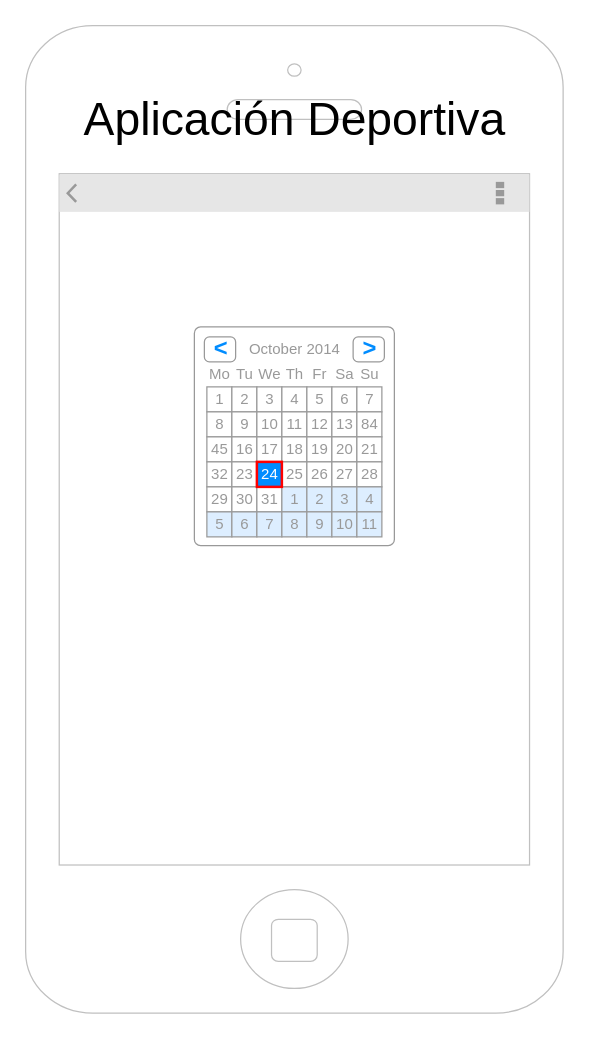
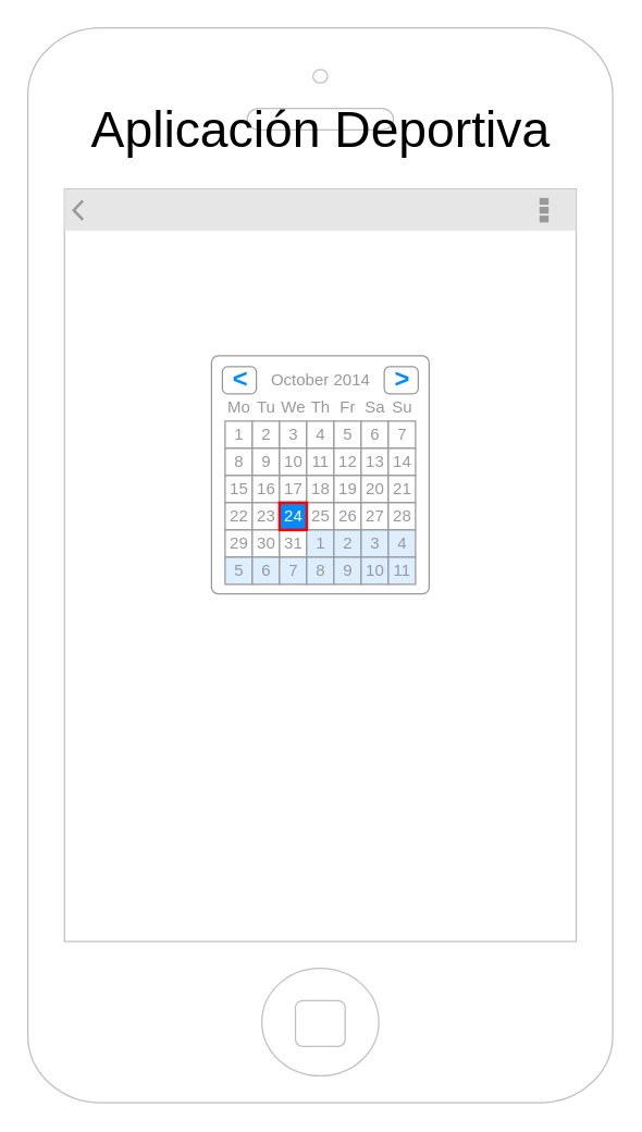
  <mxCell id="0" />
  <mxCell id="1" parent="0" />
  <mxCell id="2" value="" style="group" vertex="1" connectable="0" parent="1"><mxGeometry x="20" y="20" width="430" height="790" as="geometry" /></mxCell>
  <mxCell id="3" value="" style="html=1;verticalLabelPosition=bottom;labelBackgroundColor=#ffffff;verticalAlign=top;shadow=0;dashed=0;strokeWidth=1;shape=mxgraph.ios7.misc.iphone;strokeColor=#c0c0c0;fontSize=15;" vertex="1" parent="2"><mxGeometry width="430" height="790" as="geometry" /></mxCell>
  <mxCell id="4" value="" style="strokeWidth=1;html=1;shadow=0;dashed=0;shape=mxgraph.android.action_bar_landscape;fillColor=#E6E6E6;strokeColor=#c0c0c0;strokeWidth=2;fontSize=15;" vertex="1" parent="2"><mxGeometry x="27" y="119" width="376" height="30" as="geometry" /></mxCell>
  <mxCell id="5" value="Aplicación Deportiva" style="text;html=1;align=center;verticalAlign=middle;resizable=0;points=[];autosize=1;strokeColor=none;fillColor=none;fontSize=37;" vertex="1" parent="1"><mxGeometry x="55" y="66" width="360" height="60" as="geometry" /></mxCell>
  <mxCell id="6" value="" style="strokeWidth=1;shadow=0;dashed=0;align=center;html=1;shape=mxgraph.mockup.forms.rrect;rSize=5;strokeColor=#999999;fillColor=#ffffff;fontSize=12;" vertex="1" parent="1"><mxGeometry x="155" y="261" width="160" height="175" as="geometry" /></mxCell>
  <mxCell id="7" value="October 2014" style="strokeWidth=1;shadow=0;dashed=0;align=center;html=1;shape=mxgraph.mockup.forms.anchor;fontColor=#999999;fontSize=12;" vertex="1" parent="6"><mxGeometry x="30" y="8" width="100" height="20" as="geometry" /></mxCell>
  <mxCell id="8" value="&lt;" style="strokeWidth=1;shadow=0;dashed=0;align=center;html=1;shape=mxgraph.mockup.forms.rrect;rSize=4;strokeColor=#999999;fontColor=#008cff;fontSize=19;fontStyle=1;" vertex="1" parent="6"><mxGeometry x="8" y="8" width="25" height="20" as="geometry" /></mxCell>
  <mxCell id="9" value="&gt;" style="strokeWidth=1;shadow=0;dashed=0;align=center;html=1;shape=mxgraph.mockup.forms.rrect;rSize=4;strokeColor=#999999;fontColor=#008cff;fontSize=19;fontStyle=1;" vertex="1" parent="6"><mxGeometry x="127" y="8" width="25" height="20" as="geometry" /></mxCell>
  <mxCell id="10" value="Mo" style="strokeWidth=1;shadow=0;dashed=0;align=center;html=1;shape=mxgraph.mockup.forms.anchor;fontColor=#999999;fontSize=12;" vertex="1" parent="6"><mxGeometry x="10" y="28" width="20" height="20" as="geometry" /></mxCell>
  <mxCell id="11" value="Tu" style="strokeWidth=1;shadow=0;dashed=0;align=center;html=1;shape=mxgraph.mockup.forms.anchor;fontColor=#999999;fontSize=12;" vertex="1" parent="6"><mxGeometry x="30" y="28" width="20" height="20" as="geometry" /></mxCell>
  <mxCell id="12" value="We" style="strokeWidth=1;shadow=0;dashed=0;align=center;html=1;shape=mxgraph.mockup.forms.anchor;fontColor=#999999;fontSize=12;" vertex="1" parent="6"><mxGeometry x="50" y="28" width="20" height="20" as="geometry" /></mxCell>
  <mxCell id="13" value="Th" style="strokeWidth=1;shadow=0;dashed=0;align=center;html=1;shape=mxgraph.mockup.forms.anchor;fontColor=#999999;fontSize=12;" vertex="1" parent="6"><mxGeometry x="70" y="28" width="20" height="20" as="geometry" /></mxCell>
  <mxCell id="14" value="Fr" style="strokeWidth=1;shadow=0;dashed=0;align=center;html=1;shape=mxgraph.mockup.forms.anchor;fontColor=#999999;fontSize=12;" vertex="1" parent="6"><mxGeometry x="90" y="28" width="20" height="20" as="geometry" /></mxCell>
  <mxCell id="15" value="Sa" style="strokeWidth=1;shadow=0;dashed=0;align=center;html=1;shape=mxgraph.mockup.forms.anchor;fontColor=#999999;fontSize=12;" vertex="1" parent="6"><mxGeometry x="110" y="28" width="20" height="20" as="geometry" /></mxCell>
  <mxCell id="16" value="Su" style="strokeWidth=1;shadow=0;dashed=0;align=center;html=1;shape=mxgraph.mockup.forms.anchor;fontColor=#999999;fontSize=12;" vertex="1" parent="6"><mxGeometry x="130" y="28" width="20" height="20" as="geometry" /></mxCell>
  <mxCell id="17" value="1" style="strokeWidth=1;shadow=0;dashed=0;align=center;html=1;shape=mxgraph.mockup.forms.rrect;rSize=0;strokeColor=#999999;fontColor=#999999;fontSize=12;" vertex="1" parent="6"><mxGeometry x="10" y="48" width="20" height="20" as="geometry" /></mxCell>
  <mxCell id="18" value="2" style="strokeWidth=1;shadow=0;dashed=0;align=center;html=1;shape=mxgraph.mockup.forms.rrect;rSize=0;strokeColor=#999999;fontColor=#999999;fontSize=12;" vertex="1" parent="6"><mxGeometry x="30" y="48" width="20" height="20" as="geometry" /></mxCell>
  <mxCell id="19" value="3" style="strokeWidth=1;shadow=0;dashed=0;align=center;html=1;shape=mxgraph.mockup.forms.rrect;rSize=0;strokeColor=#999999;fontColor=#999999;fontSize=12;" vertex="1" parent="6"><mxGeometry x="50" y="48" width="20" height="20" as="geometry" /></mxCell>
  <mxCell id="20" value="4" style="strokeWidth=1;shadow=0;dashed=0;align=center;html=1;shape=mxgraph.mockup.forms.rrect;rSize=0;strokeColor=#999999;fontColor=#999999;fontSize=12;" vertex="1" parent="6"><mxGeometry x="70" y="48" width="20" height="20" as="geometry" /></mxCell>
  <mxCell id="21" value="5" style="strokeWidth=1;shadow=0;dashed=0;align=center;html=1;shape=mxgraph.mockup.forms.rrect;rSize=0;strokeColor=#999999;fontColor=#999999;fontSize=12;" vertex="1" parent="6"><mxGeometry x="90" y="48" width="20" height="20" as="geometry" /></mxCell>
  <mxCell id="22" value="6" style="strokeWidth=1;shadow=0;dashed=0;align=center;html=1;shape=mxgraph.mockup.forms.rrect;rSize=0;strokeColor=#999999;fontColor=#999999;fontSize=12;" vertex="1" parent="6"><mxGeometry x="110" y="48" width="20" height="20" as="geometry" /></mxCell>
  <mxCell id="23" value="7" style="strokeWidth=1;shadow=0;dashed=0;align=center;html=1;shape=mxgraph.mockup.forms.rrect;rSize=0;strokeColor=#999999;fontColor=#999999;fontSize=12;" vertex="1" parent="6"><mxGeometry x="130" y="48" width="20" height="20" as="geometry" /></mxCell>
  <mxCell id="24" value="8" style="strokeWidth=1;shadow=0;dashed=0;align=center;html=1;shape=mxgraph.mockup.forms.rrect;rSize=0;strokeColor=#999999;fontColor=#999999;fontSize=12;" vertex="1" parent="6"><mxGeometry x="10" y="68" width="20" height="20" as="geometry" /></mxCell>
  <mxCell id="25" value="9" style="strokeWidth=1;shadow=0;dashed=0;align=center;html=1;shape=mxgraph.mockup.forms.rrect;rSize=0;strokeColor=#999999;fontColor=#999999;fontSize=12;" vertex="1" parent="6"><mxGeometry x="30" y="68" width="20" height="20" as="geometry" /></mxCell>
  <mxCell id="26" value="10" style="strokeWidth=1;shadow=0;dashed=0;align=center;html=1;shape=mxgraph.mockup.forms.rrect;rSize=0;strokeColor=#999999;fontColor=#999999;fontSize=12;" vertex="1" parent="6"><mxGeometry x="50" y="68" width="20" height="20" as="geometry" /></mxCell>
  <mxCell id="27" value="11" style="strokeWidth=1;shadow=0;dashed=0;align=center;html=1;shape=mxgraph.mockup.forms.rrect;rSize=0;strokeColor=#999999;fontColor=#999999;fontSize=12;" vertex="1" parent="6"><mxGeometry x="70" y="68" width="20" height="20" as="geometry" /></mxCell>
  <mxCell id="28" value="12" style="strokeWidth=1;shadow=0;dashed=0;align=center;html=1;shape=mxgraph.mockup.forms.rrect;rSize=0;strokeColor=#999999;fontColor=#999999;fontSize=12;" vertex="1" parent="6"><mxGeometry x="90" y="68" width="20" height="20" as="geometry" /></mxCell>
  <mxCell id="29" value="13" style="strokeWidth=1;shadow=0;dashed=0;align=center;html=1;shape=mxgraph.mockup.forms.rrect;rSize=0;strokeColor=#999999;fontColor=#999999;fontSize=12;" vertex="1" parent="6"><mxGeometry x="110" y="68" width="20" height="20" as="geometry" /></mxCell>
- <mxCell id="30" value="84" style="strokeWidth=1;shadow=0;dashed=0;align=center;html=1;shape=mxgraph.mockup.forms.rrect;rSize=0;strokeColor=#999999;fontColor=#999999;fontSize=12;" vertex="1" parent="6"><mxGeometry x="130" y="68" width="20" height="20" as="geometry" /></mxCell>
- <mxCell id="31" value="45" style="strokeWidth=1;shadow=0;dashed=0;align=center;html=1;shape=mxgraph.mockup.forms.rrect;rSize=0;strokeColor=#999999;fontColor=#999999;fontSize=12;" vertex="1" parent="6"><mxGeometry x="10" y="88" width="20" height="20" as="geometry" /></mxCell>
+ <mxCell id="30" value="14" style="strokeWidth=1;shadow=0;dashed=0;align=center;html=1;shape=mxgraph.mockup.forms.rrect;rSize=0;strokeColor=#999999;fontColor=#999999;fontSize=12;" vertex="1" parent="6"><mxGeometry x="130" y="68" width="20" height="20" as="geometry" /></mxCell>
+ <mxCell id="31" value="15" style="strokeWidth=1;shadow=0;dashed=0;align=center;html=1;shape=mxgraph.mockup.forms.rrect;rSize=0;strokeColor=#999999;fontColor=#999999;fontSize=12;" vertex="1" parent="6"><mxGeometry x="10" y="88" width="20" height="20" as="geometry" /></mxCell>
  <mxCell id="32" value="16" style="strokeWidth=1;shadow=0;dashed=0;align=center;html=1;shape=mxgraph.mockup.forms.rrect;rSize=0;strokeColor=#999999;fontColor=#999999;fontSize=12;" vertex="1" parent="6"><mxGeometry x="30" y="88" width="20" height="20" as="geometry" /></mxCell>
  <mxCell id="33" value="17" style="strokeWidth=1;shadow=0;dashed=0;align=center;html=1;shape=mxgraph.mockup.forms.rrect;rSize=0;strokeColor=#999999;fontColor=#999999;fontSize=12;" vertex="1" parent="6"><mxGeometry x="50" y="88" width="20" height="20" as="geometry" /></mxCell>
  <mxCell id="34" value="18" style="strokeWidth=1;shadow=0;dashed=0;align=center;html=1;shape=mxgraph.mockup.forms.rrect;rSize=0;strokeColor=#999999;fontColor=#999999;fontSize=12;" vertex="1" parent="6"><mxGeometry x="70" y="88" width="20" height="20" as="geometry" /></mxCell>
  <mxCell id="35" value="19" style="strokeWidth=1;shadow=0;dashed=0;align=center;html=1;shape=mxgraph.mockup.forms.rrect;rSize=0;strokeColor=#999999;fontColor=#999999;fontSize=12;" vertex="1" parent="6"><mxGeometry x="90" y="88" width="20" height="20" as="geometry" /></mxCell>
  <mxCell id="36" value="20" style="strokeWidth=1;shadow=0;dashed=0;align=center;html=1;shape=mxgraph.mockup.forms.rrect;rSize=0;strokeColor=#999999;fontColor=#999999;fontSize=12;" vertex="1" parent="6"><mxGeometry x="110" y="88" width="20" height="20" as="geometry" /></mxCell>
  <mxCell id="37" value="21" style="strokeWidth=1;shadow=0;dashed=0;align=center;html=1;shape=mxgraph.mockup.forms.rrect;rSize=0;strokeColor=#999999;fontColor=#999999;fontSize=12;" vertex="1" parent="6"><mxGeometry x="130" y="88" width="20" height="20" as="geometry" /></mxCell>
- <mxCell id="38" value="32" style="strokeWidth=1;shadow=0;dashed=0;align=center;html=1;shape=mxgraph.mockup.forms.rrect;rSize=0;strokeColor=#999999;fontColor=#999999;fontSize=12;" vertex="1" parent="6"><mxGeometry x="10" y="108" width="20" height="20" as="geometry" /></mxCell>
+ <mxCell id="38" value="22" style="strokeWidth=1;shadow=0;dashed=0;align=center;html=1;shape=mxgraph.mockup.forms.rrect;rSize=0;strokeColor=#999999;fontColor=#999999;fontSize=12;" vertex="1" parent="6"><mxGeometry x="10" y="108" width="20" height="20" as="geometry" /></mxCell>
  <mxCell id="39" value="23" style="strokeWidth=1;shadow=0;dashed=0;align=center;html=1;shape=mxgraph.mockup.forms.rrect;rSize=0;strokeColor=#999999;fontColor=#999999;fontSize=12;" vertex="1" parent="6"><mxGeometry x="30" y="108" width="20" height="20" as="geometry" /></mxCell>
  <mxCell id="40" value="25" style="strokeWidth=1;shadow=0;dashed=0;align=center;html=1;shape=mxgraph.mockup.forms.rrect;rSize=0;strokeColor=#999999;fontColor=#999999;fontSize=12;" vertex="1" parent="6"><mxGeometry x="70" y="108" width="20" height="20" as="geometry" /></mxCell>
  <mxCell id="41" value="26" style="strokeWidth=1;shadow=0;dashed=0;align=center;html=1;shape=mxgraph.mockup.forms.rrect;rSize=0;strokeColor=#999999;fontColor=#999999;fontSize=12;" vertex="1" parent="6"><mxGeometry x="90" y="108" width="20" height="20" as="geometry" /></mxCell>
  <mxCell id="42" value="27" style="strokeWidth=1;shadow=0;dashed=0;align=center;html=1;shape=mxgraph.mockup.forms.rrect;rSize=0;strokeColor=#999999;fontColor=#999999;fontSize=12;" vertex="1" parent="6"><mxGeometry x="110" y="108" width="20" height="20" as="geometry" /></mxCell>
  <mxCell id="43" value="28" style="strokeWidth=1;shadow=0;dashed=0;align=center;html=1;shape=mxgraph.mockup.forms.rrect;rSize=0;strokeColor=#999999;fontColor=#999999;fontSize=12;" vertex="1" parent="6"><mxGeometry x="130" y="108" width="20" height="20" as="geometry" /></mxCell>
  <mxCell id="44" value="29" style="strokeWidth=1;shadow=0;dashed=0;align=center;html=1;shape=mxgraph.mockup.forms.rrect;rSize=0;strokeColor=#999999;fontColor=#999999;fontSize=12;" vertex="1" parent="6"><mxGeometry x="10" y="128" width="20" height="20" as="geometry" /></mxCell>
  <mxCell id="45" value="30" style="strokeWidth=1;shadow=0;dashed=0;align=center;html=1;shape=mxgraph.mockup.forms.rrect;rSize=0;strokeColor=#999999;fontColor=#999999;fontSize=12;" vertex="1" parent="6"><mxGeometry x="30" y="128" width="20" height="20" as="geometry" /></mxCell>
  <mxCell id="46" value="31" style="strokeWidth=1;shadow=0;dashed=0;align=center;html=1;shape=mxgraph.mockup.forms.rrect;rSize=0;strokeColor=#999999;fontColor=#999999;fontSize=12;" vertex="1" parent="6"><mxGeometry x="50" y="128" width="20" height="20" as="geometry" /></mxCell>
  <mxCell id="47" value="1" style="strokeWidth=1;shadow=0;dashed=0;align=center;html=1;shape=mxgraph.mockup.forms.rrect;rSize=0;strokeColor=#999999;fontColor=#999999;fillColor=#ddeeff;fontSize=12;" vertex="1" parent="6"><mxGeometry x="70" y="128" width="20" height="20" as="geometry" /></mxCell>
  <mxCell id="48" value="2" style="strokeWidth=1;shadow=0;dashed=0;align=center;html=1;shape=mxgraph.mockup.forms.rrect;rSize=0;strokeColor=#999999;fontColor=#999999;fillColor=#ddeeff;fontSize=12;" vertex="1" parent="6"><mxGeometry x="90" y="128" width="20" height="20" as="geometry" /></mxCell>
  <mxCell id="49" value="3" style="strokeWidth=1;shadow=0;dashed=0;align=center;html=1;shape=mxgraph.mockup.forms.rrect;rSize=0;strokeColor=#999999;fontColor=#999999;fillColor=#ddeeff;fontSize=12;" vertex="1" parent="6"><mxGeometry x="110" y="128" width="20" height="20" as="geometry" /></mxCell>
  <mxCell id="50" value="4" style="strokeWidth=1;shadow=0;dashed=0;align=center;html=1;shape=mxgraph.mockup.forms.rrect;rSize=0;strokeColor=#999999;fontColor=#999999;fillColor=#ddeeff;fontSize=12;" vertex="1" parent="6"><mxGeometry x="130" y="128" width="20" height="20" as="geometry" /></mxCell>
  <mxCell id="51" value="5" style="strokeWidth=1;shadow=0;dashed=0;align=center;html=1;shape=mxgraph.mockup.forms.rrect;rSize=0;strokeColor=#999999;fontColor=#999999;fillColor=#ddeeff;fontSize=12;" vertex="1" parent="6"><mxGeometry x="10" y="148" width="20" height="20" as="geometry" /></mxCell>
  <mxCell id="52" value="6" style="strokeWidth=1;shadow=0;dashed=0;align=center;html=1;shape=mxgraph.mockup.forms.rrect;rSize=0;strokeColor=#999999;fontColor=#999999;fillColor=#ddeeff;fontSize=12;" vertex="1" parent="6"><mxGeometry x="30" y="148" width="20" height="20" as="geometry" /></mxCell>
  <mxCell id="53" value="7" style="strokeWidth=1;shadow=0;dashed=0;align=center;html=1;shape=mxgraph.mockup.forms.rrect;rSize=0;strokeColor=#999999;fontColor=#999999;fillColor=#ddeeff;fontSize=12;" vertex="1" parent="6"><mxGeometry x="50" y="148" width="20" height="20" as="geometry" /></mxCell>
  <mxCell id="54" value="8" style="strokeWidth=1;shadow=0;dashed=0;align=center;html=1;shape=mxgraph.mockup.forms.rrect;rSize=0;strokeColor=#999999;fontColor=#999999;fillColor=#ddeeff;fontSize=12;" vertex="1" parent="6"><mxGeometry x="70" y="148" width="20" height="20" as="geometry" /></mxCell>
  <mxCell id="55" value="9" style="strokeWidth=1;shadow=0;dashed=0;align=center;html=1;shape=mxgraph.mockup.forms.rrect;rSize=0;strokeColor=#999999;fontColor=#999999;fillColor=#ddeeff;fontSize=12;" vertex="1" parent="6"><mxGeometry x="90" y="148" width="20" height="20" as="geometry" /></mxCell>
  <mxCell id="56" value="10" style="strokeWidth=1;shadow=0;dashed=0;align=center;html=1;shape=mxgraph.mockup.forms.rrect;rSize=0;strokeColor=#999999;fontColor=#999999;fillColor=#ddeeff;fontSize=12;" vertex="1" parent="6"><mxGeometry x="110" y="148" width="20" height="20" as="geometry" /></mxCell>
  <mxCell id="57" value="11" style="strokeWidth=1;shadow=0;dashed=0;align=center;html=1;shape=mxgraph.mockup.forms.rrect;rSize=0;strokeColor=#999999;fontColor=#999999;fillColor=#ddeeff;fontSize=12;" vertex="1" parent="6"><mxGeometry x="130" y="148" width="20" height="20" as="geometry" /></mxCell>
  <mxCell id="58" value="24" style="strokeWidth=1;shadow=0;dashed=0;align=center;html=1;shape=mxgraph.mockup.forms.rrect;rSize=0;strokeColor=#ff0000;fontColor=#ffffff;strokeWidth=2;fillColor=#008cff;fontSize=12;" vertex="1" parent="6"><mxGeometry x="50" y="108" width="20" height="20" as="geometry" /></mxCell>
